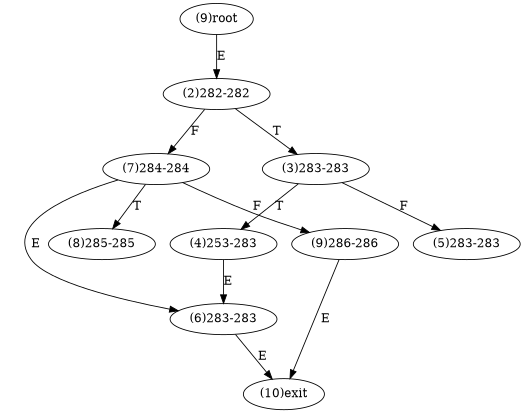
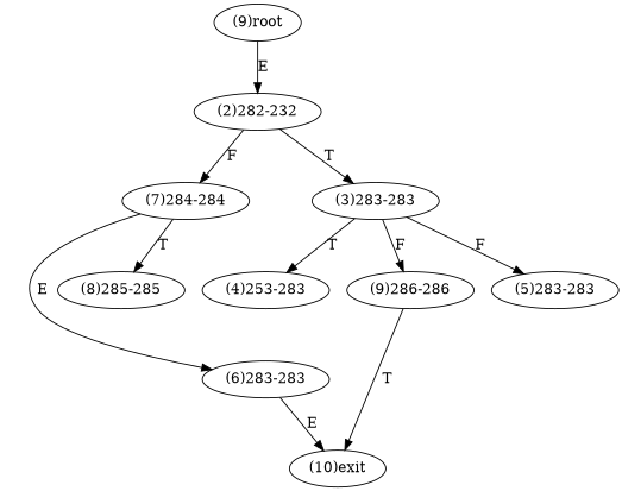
  digraph {
    n1 [label="(9)root"]
-   n2 [label="(2)282-282"]
+   n2 [label="(2)282-232"]
    n3 [label="(3)283-283"]
    n4 [label="(7)284-284"]
    n5 [label="(4)253-283"]
    n6 [label="(5)283-283"]
    n7 [label="(6)283-283"]
    n8 [label="(8)285-285"]
    n9 [label="(9)286-286"]
    n10 [label="(10)exit"]
    n1 -> n2 [label=E]
    n2 -> n3 [label=T]
    n2 -> n4 [label=F]
    n3 -> n5 [label=T]
    n3 -> n6 [label=F]
    n4 -> n7 [label=E]
    n4 -> n8 [label=T]
-   n4 -> n9 [label=F]
-   n5 -> n7 [label=E]
+   n3 -> n9 [label=F]
    n7 -> n10 [label=E]
-   n9 -> n10 [label=E]
+   n9 -> n10 [label=T]
  }
